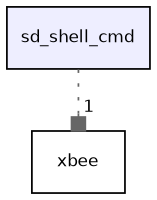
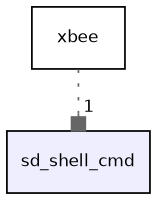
  digraph {
    compound=true
    node [fontname=Helvetica fontsize=10 shape=box]
    n1 [fillcolor="#eeeeff" label=sd_shell_cmd pencolor=black style=filled]
    n2 [label=xbee]
-   n1 -> n2 [headlabel=1 labeldistance=1.5 labelfontname=Helvetica labelfontsize=10 color=gray40 style=dotted arrowhead=box]
+   n2 -> n1 [headlabel=1 labeldistance=1.5 labelfontname=Helvetica labelfontsize=10 color=gray40 style=dotted arrowhead=box]
  }
